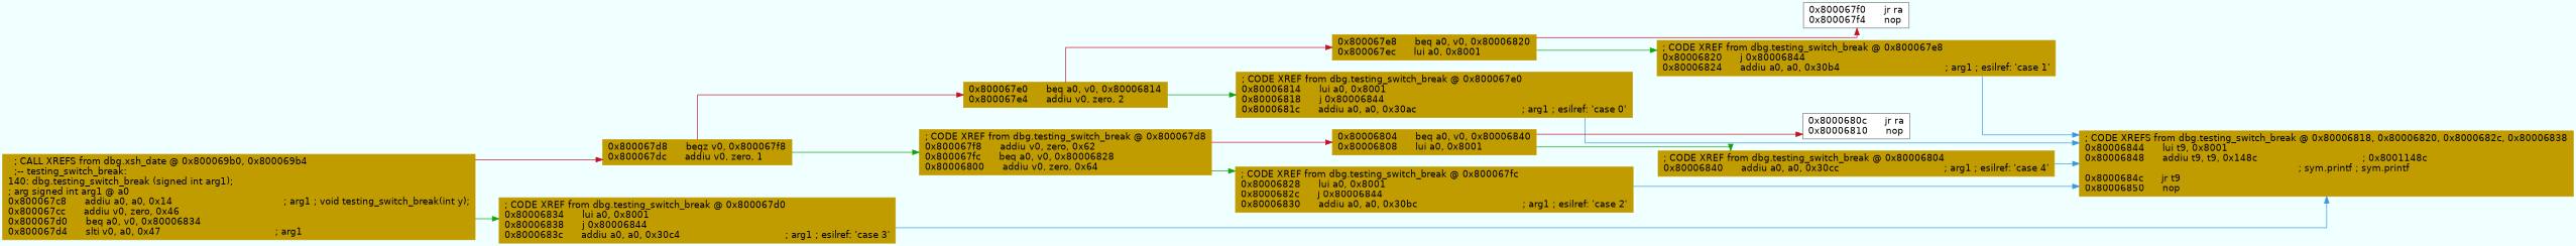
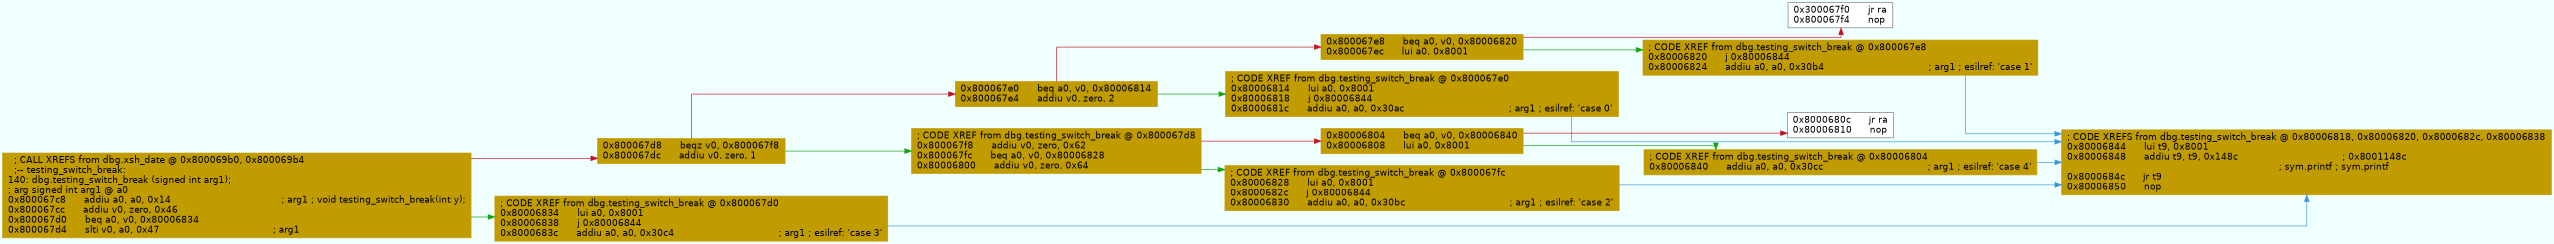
  digraph {
    bgcolor=azure
    fontname="DejaVu Sans"
    fontsize=8
    splines=ortho
    rankdir=LR
    node [color="#c19c00" fillcolor="#c19c00" fontname="DejaVu Sans" shape=box style=filled]
    edge [arrowhead=normal color="#c50f1f" fontname="DejaVu Sans"]
    n1 [label="  ; CALL XREFS from dbg.xsh_date @ 0x800069b0, 0x800069b4\l  ;-- testing_switch_break:\l140: dbg.testing_switch_break (signed int arg1);\l; arg signed int arg1 @ a0\l0x800067c8      addiu a0, a0, 0x14                                     ; arg1 ; void testing_switch_break(int y);\l0x800067cc      addiu v0, zero, 0x46\l0x800067d0      beq a0, v0, 0x80006834\l0x800067d4      slti v0, a0, 0x47                                      ; arg1\l"]
    n2 [label="0x800067d8      beqz v0, 0x800067f8\l0x800067dc      addiu v0, zero, 1\l"]
    n3 [label="; CODE XREF from dbg.testing_switch_break @ 0x800067d0\l0x80006834      lui a0, 0x8001\l0x80006838      j 0x80006844\l0x8000683c      addiu a0, a0, 0x30c4                                   ; arg1 ; esilref: 'case 3'\l"]
    n4 [label="0x800067e0      beq a0, v0, 0x80006814\l0x800067e4      addiu v0, zero, 2\l"]
    n5 [label="; CODE XREF from dbg.testing_switch_break @ 0x800067d8\l0x800067f8      addiu v0, zero, 0x62\l0x800067fc      beq a0, v0, 0x80006828\l0x80006800      addiu v0, zero, 0x64\l"]
    n6 [label="0x800067e8      beq a0, v0, 0x80006820\l0x800067ec      lui a0, 0x8001\l"]
    n7 [label="; CODE XREF from dbg.testing_switch_break @ 0x800067e0\l0x80006814      lui a0, 0x8001\l0x80006818      j 0x80006844\l0x8000681c      addiu a0, a0, 0x30ac                                   ; arg1 ; esilref: 'case 0'\l"]
-   n8 [color="#767676" fillcolor=white label="0x800067f0      jr ra\l0x800067f4      nop\l"]
+   n8 [color="#767676" fillcolor=white label="0x300067f0      jr ra\l0x800067f4      nop\l"]
    n9 [label="; CODE XREF from dbg.testing_switch_break @ 0x800067e8\l0x80006820      j 0x80006844\l0x80006824      addiu a0, a0, 0x30b4                                   ; arg1 ; esilref: 'case 1'\l"]
    n10 [label="0x80006804      beq a0, v0, 0x80006840\l0x80006808      lui a0, 0x8001\l"]
    n11 [label="; CODE XREF from dbg.testing_switch_break @ 0x800067fc\l0x80006828      lui a0, 0x8001\l0x8000682c      j 0x80006844\l0x80006830      addiu a0, a0, 0x30bc                                   ; arg1 ; esilref: 'case 2'\l"]
    n12 [color="#767676" fillcolor=white label="0x8000680c      jr ra\l0x80006810      nop\l"]
    n13 [label="; CODE XREF from dbg.testing_switch_break @ 0x80006804\l0x80006840      addiu a0, a0, 0x30cc                                   ; arg1 ; esilref: 'case 4'\l"]
    n14 [label="; CODE XREFS from dbg.testing_switch_break @ 0x80006818, 0x80006820, 0x8000682c, 0x80006838\l0x80006844      lui t9, 0x8001\l0x80006848      addiu t9, t9, 0x148c                                   ; 0x8001148c\l                                                                       ; sym.printf ; sym.printf\l0x8000684c      jr t9\l0x80006850      nop\l"]
    n1 -> n2
    n1 -> n3 [color="#13a10e"]
    n2 -> n4
    n2 -> n5 [color="#13a10e"]
    n3 -> n14 [color="#3a96dd"]
    n4 -> n6
    n4 -> n7 [color="#13a10e"]
    n5 -> n10
    n5 -> n11 [color="#13a10e"]
    n6 -> n8
    n6 -> n9 [color="#13a10e"]
    n7 -> n14 [color="#3a96dd"]
    n9 -> n14 [color="#3a96dd"]
    n10 -> n12
    n10 -> n13 [color="#13a10e"]
    n11 -> n14 [color="#3a96dd"]
    n13 -> n14 [color="#3a96dd"]
  }
